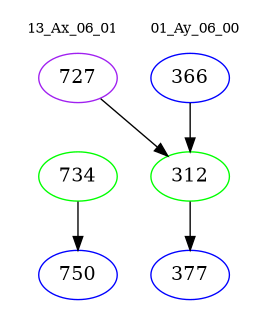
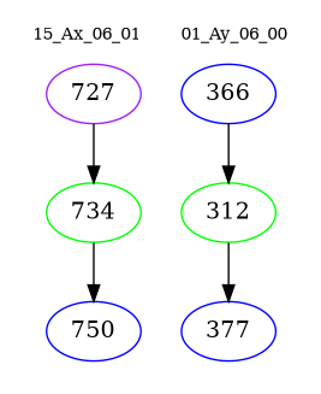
  digraph {
    node [color=blue]
    edge [color=black]
    n1 [color=purple label=727]
    n2 [color=green label=734]
    n3 [label=750]
    n4 [label=366]
    n5 [color=green label=312]
    n6 [label=377]
    subgraph cluster_1 {
      color=white
      fontsize=10
-     label="13_Ax_06_01"
+     label="15_Ax_06_01"
      n1
      n2
      n3
    }
    subgraph cluster_2 {
      color=white
      fontsize=10
      label="01_Ay_06_00"
      n4
      n5
      n6
    }
-   n1 -> n5
+   n1 -> n2
    n2 -> n3
    n4 -> n5
    n5 -> n6
  }
